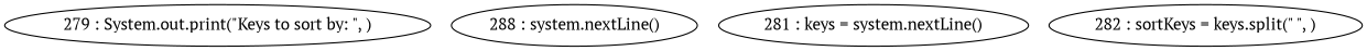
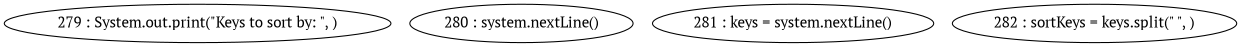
  digraph {
    fontname="PT Serif"
    node [fontname="PT Serif"]
    "279 : System.out.print(\"Keys to sort by: \", )"
-   "280 : system.nextLine()" [label="288 : system.nextLine()"]
+   "280 : system.nextLine()"
    "281 : keys = system.nextLine()"
    "282 : sortKeys = keys.split(\" \", )"
  }
